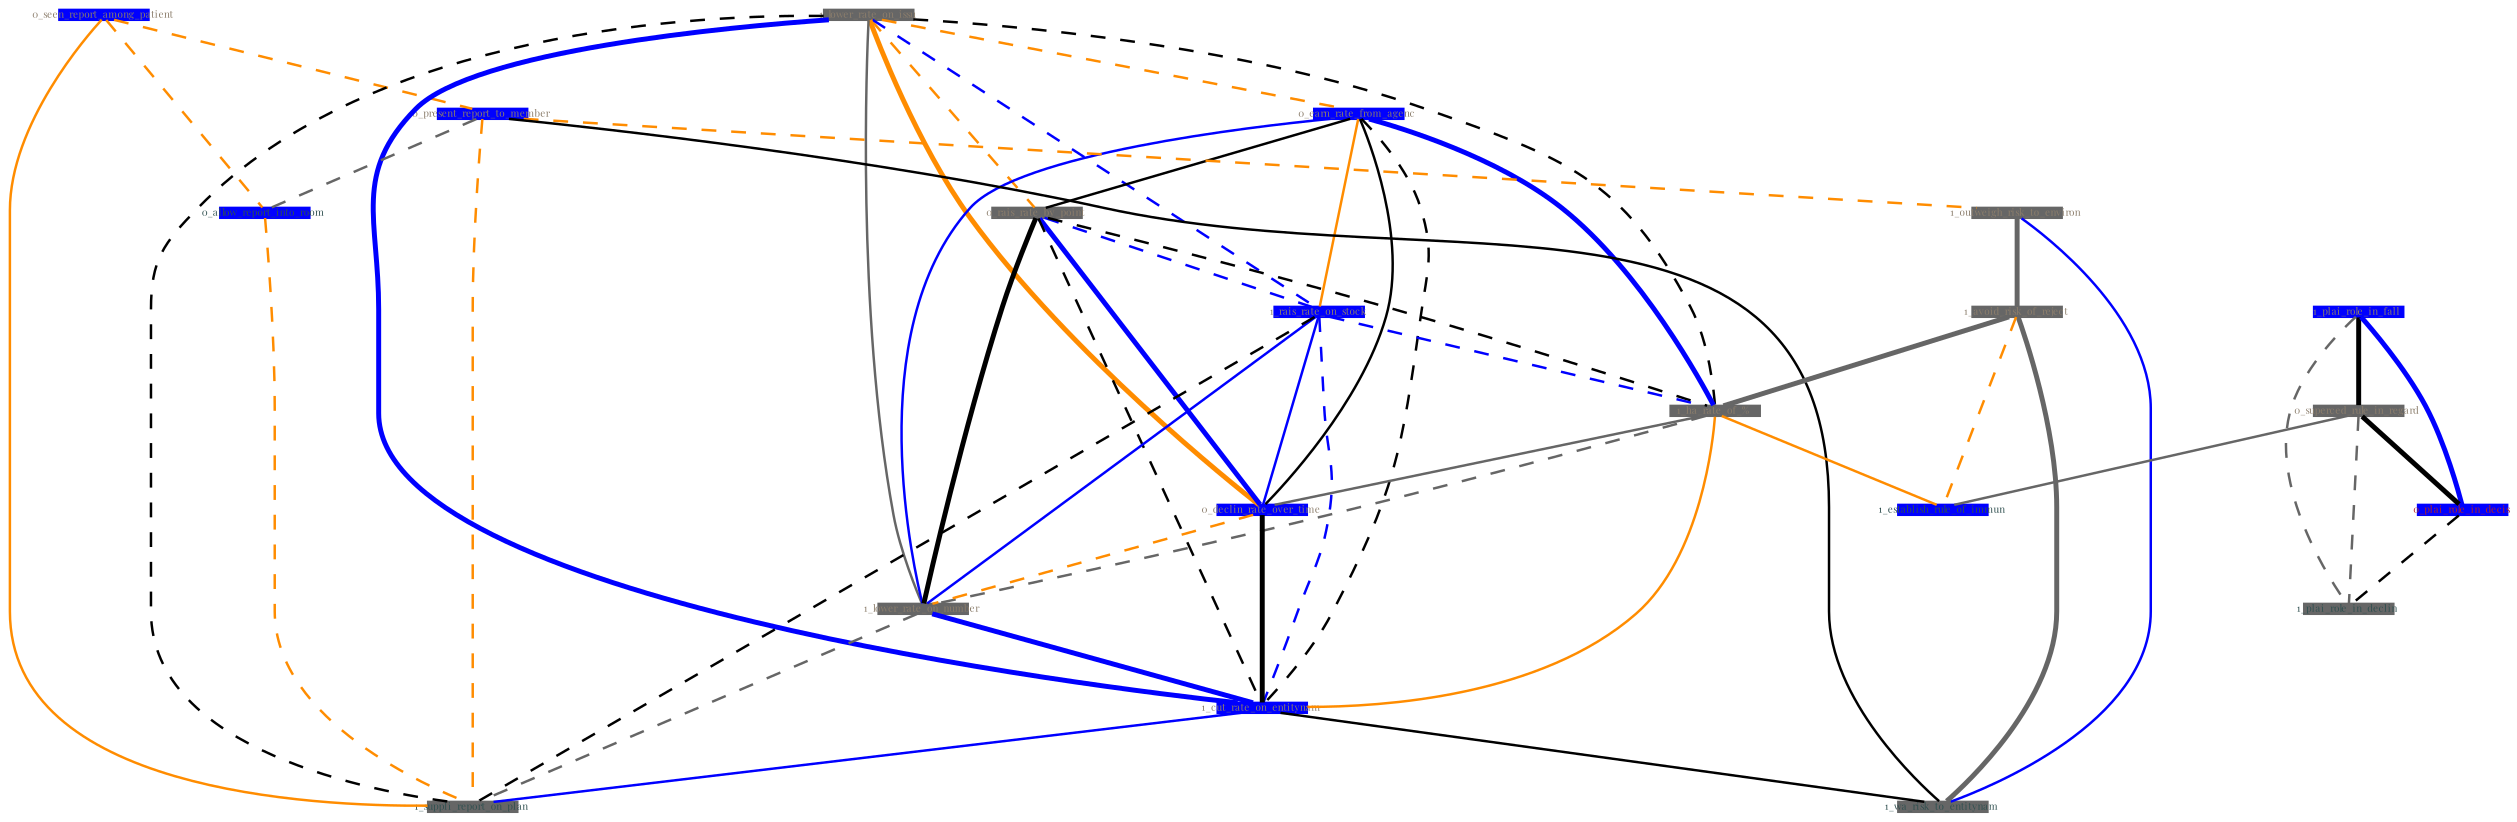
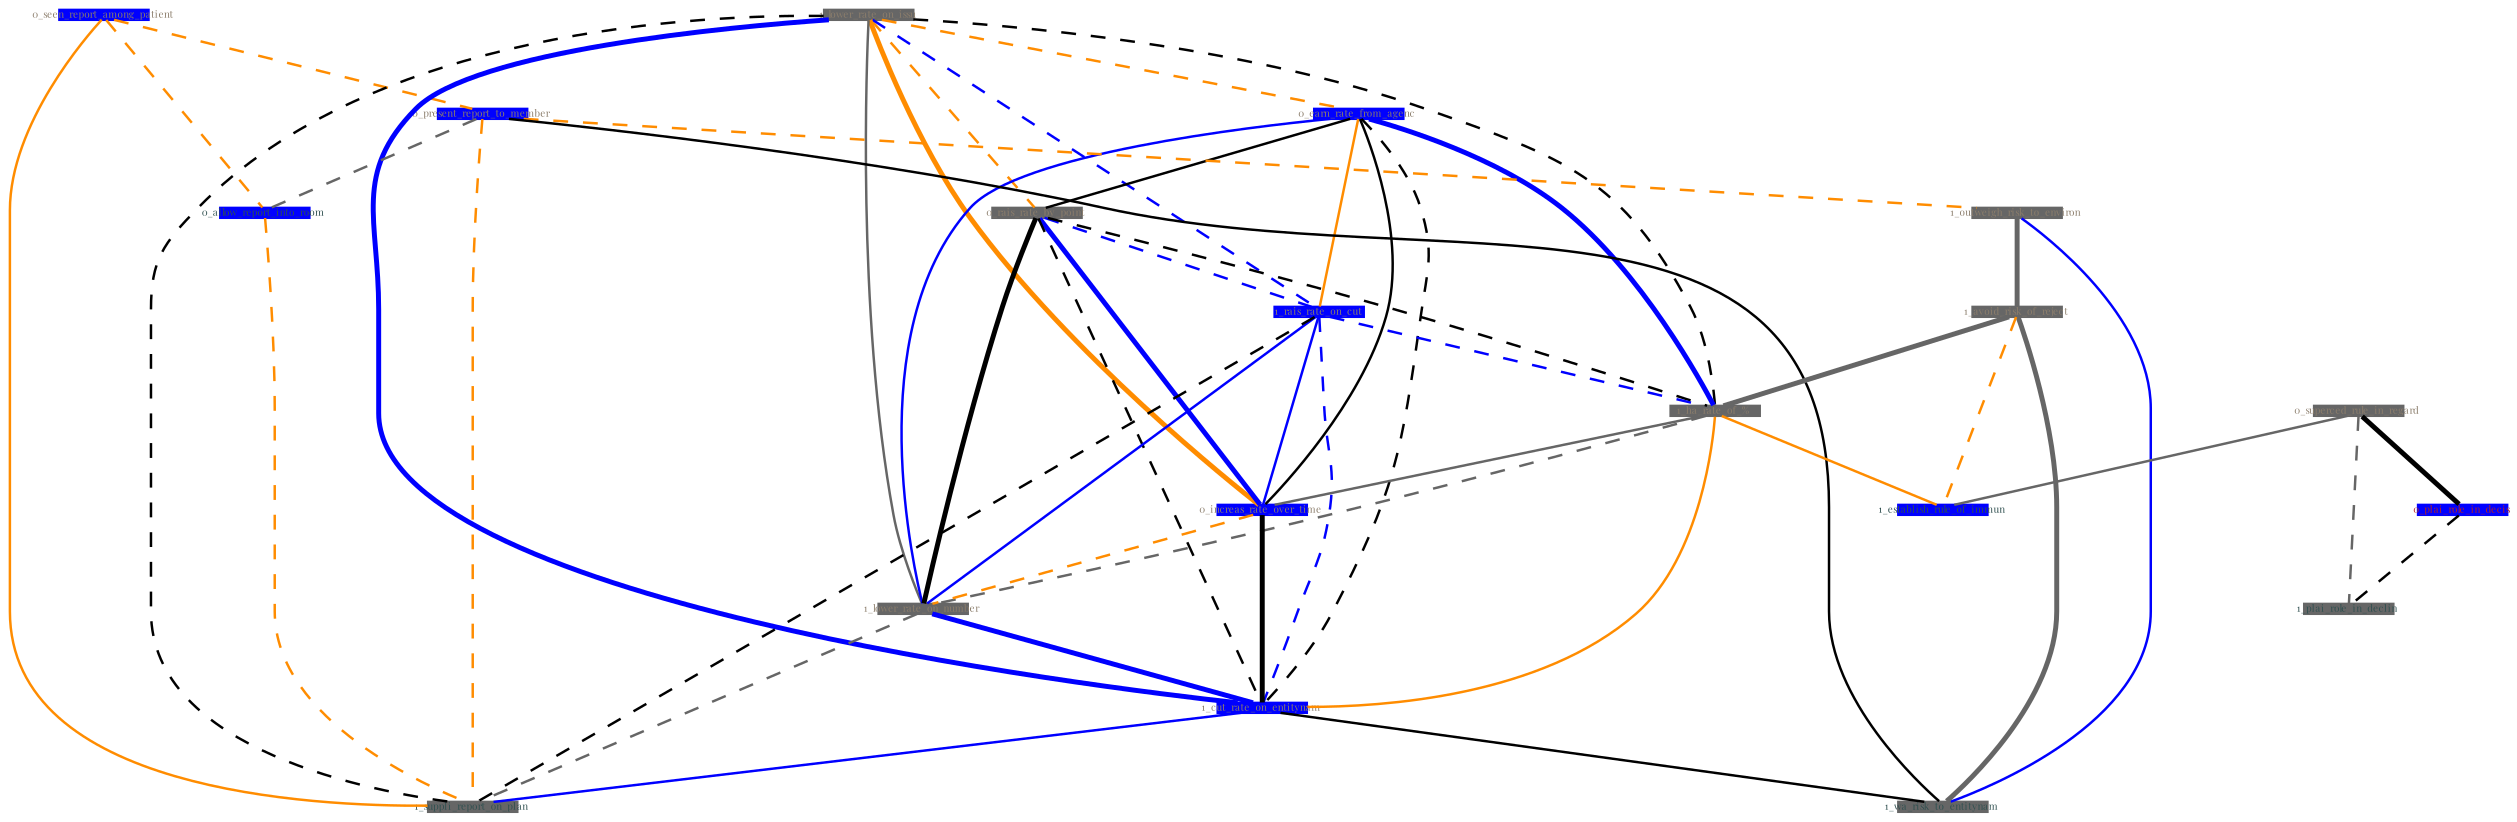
  graph {
    fontname="Playfair Display"
    node [color=blue fixedsize=true fontcolor="#8b7d6b" fontname="Playfair Display" fontsize=4 shape=polygon style=filled]
    edge [color=black fontname="Playfair Display" style=dashed w=1]
    "0_seen_report_among_patient " [height=.06 width=.5]
-   "1_plai_role_in_fall " [height=.06 width=.5]
    "1_lower_rate_on_issu " [color=gray40 height=.06 width=.5]
    "0_earn_rate_from_agenc " [height=.06 width=.5]
    "0_present_report_to_member " [height=.06 width=.5]
    "1_outweigh_risk_to_environ " [color=gray40 height=.06 width=.5]
    "1_avoid_risk_of_reject " [color=gray40 height=.06 width=.5]
    "0_superced_rule_in_regard " [color=gray40 height=.06 width=.5]
    "0_rais_rate_by_point " [color=gray40 height=.06 width=.5]
-   "1_rais_rate_on_stock " [height=.06 width=.5]
+   "1_rais_rate_on_stock " [height=.06 width=.5 label="1_rais_rate_on_cut"]
    "1_ha_rate_of_% " [color=gray40 height=.06 width=.5]
-   "0_increas_rate_over_time " [height=.06 width=.5 label="0_declin_rate_over_time"]
+   "0_increas_rate_over_time " [height=.06 width=.5]
    "1_lower_rate_on_number " [color=gray40 height=.06 width=.5]
    "1_cut_rate_on_entitynam " [height=.06 width=.5]
    "0_plai_role_in_decis " [fontcolor="#b22222" height=.06 width=.5]
    "0_allow_report_into_room " [fontcolor="#2f4f4f" height=.06 width=.5]
    "1_suppli_report_on_plan " [color=gray40 fontcolor="#2f4f4f" height=.06 width=.5]
    "1_plai_role_in_declin " [color=gray40 fontcolor="#2f4f4f" height=.06 width=.5]
    "1_wa_risk_to_entitynam " [color=gray40 fontcolor="#2f4f4f" height=.06 width=.5]
    "1_establish_rule_of_immun " [fontcolor="#2f4f4f" height=.06 width=.5]
    subgraph sub_1 {
      "0_seen_report_among_patient "
-     "1_plai_role_in_fall "
      "1_lower_rate_on_issu "
      "0_earn_rate_from_agenc "
      "0_present_report_to_member "
      "1_outweigh_risk_to_environ "
      "1_avoid_risk_of_reject "
      "0_superced_rule_in_regard "
      "0_rais_rate_by_point "
      "1_rais_rate_on_stock "
      "1_ha_rate_of_% "
      "0_increas_rate_over_time "
      "1_lower_rate_on_number "
      "1_cut_rate_on_entitynam "
    }
    subgraph sub_2 {
      "0_plai_role_in_decis "
    }
    "0_seen_report_among_patient " -- "0_present_report_to_member " [color=darkorange]
    "0_seen_report_among_patient " -- "0_allow_report_into_room " [color=darkorange]
    "0_seen_report_among_patient " -- "1_suppli_report_on_plan " [color=darkorange style=solid]
-   "1_plai_role_in_fall " -- "0_superced_rule_in_regard " [style=bold]
-   "1_plai_role_in_fall " -- "0_plai_role_in_decis " [color=blue style=bold w=3]
-   "1_plai_role_in_fall " -- "1_plai_role_in_declin " [color=gray40 w=3]
    "1_lower_rate_on_issu " -- "0_earn_rate_from_agenc " [color=darkorange]
    "1_lower_rate_on_issu " -- "0_rais_rate_by_point " [color=darkorange]
    "1_lower_rate_on_issu " -- "1_rais_rate_on_stock " [color=blue w=2]
    "1_lower_rate_on_issu " -- "1_ha_rate_of_% "
    "1_lower_rate_on_issu " -- "0_increas_rate_over_time " [color=darkorange style=bold]
    "1_lower_rate_on_issu " -- "1_lower_rate_on_number " [color=gray40 style=solid w=3]
    "1_lower_rate_on_issu " -- "1_cut_rate_on_entitynam " [color=blue style=bold w=2]
    "1_lower_rate_on_issu " -- "1_suppli_report_on_plan "
    "0_earn_rate_from_agenc " -- "0_rais_rate_by_point " [style=solid]
    "0_earn_rate_from_agenc " -- "1_rais_rate_on_stock " [color=darkorange style=solid]
    "0_earn_rate_from_agenc " -- "1_ha_rate_of_% " [color=blue style=bold]
    "0_earn_rate_from_agenc " -- "0_increas_rate_over_time " [style=solid]
    "0_earn_rate_from_agenc " -- "1_lower_rate_on_number " [color=blue style=solid]
    "0_earn_rate_from_agenc " -- "1_cut_rate_on_entitynam "
    "0_present_report_to_member " -- "1_outweigh_risk_to_environ " [color=darkorange]
    "0_present_report_to_member " -- "0_allow_report_into_room " [color=gray40]
    "0_present_report_to_member " -- "1_suppli_report_on_plan " [color=darkorange]
    "0_present_report_to_member " -- "1_wa_risk_to_entitynam " [style=solid]
    "1_outweigh_risk_to_environ " -- "1_avoid_risk_of_reject " [color=gray40 style=bold]
    "1_outweigh_risk_to_environ " -- "1_wa_risk_to_entitynam " [color=blue style=solid w=2]
    "1_avoid_risk_of_reject " -- "1_ha_rate_of_% " [color=gray40 style=bold]
    "1_avoid_risk_of_reject " -- "1_wa_risk_to_entitynam " [color=gray40 style=bold]
    "1_avoid_risk_of_reject " -- "1_establish_rule_of_immun " [color=darkorange]
    "0_superced_rule_in_regard " -- "0_plai_role_in_decis " [style=bold]
    "0_superced_rule_in_regard " -- "1_plai_role_in_declin " [color=gray40]
    "0_superced_rule_in_regard " -- "1_establish_rule_of_immun " [color=gray40 style=solid]
    "0_rais_rate_by_point " -- "1_rais_rate_on_stock " [color=blue w=2]
    "0_rais_rate_by_point " -- "1_ha_rate_of_% "
    "0_rais_rate_by_point " -- "0_increas_rate_over_time " [color=blue style=bold]
    "0_rais_rate_by_point " -- "1_lower_rate_on_number " [style=bold]
    "0_rais_rate_by_point " -- "1_cut_rate_on_entitynam "
    "1_rais_rate_on_stock " -- "1_ha_rate_of_% " [color=blue]
    "1_rais_rate_on_stock " -- "0_increas_rate_over_time " [color=blue style=solid]
    "1_rais_rate_on_stock " -- "1_lower_rate_on_number " [color=blue style=solid w=2]
    "1_rais_rate_on_stock " -- "1_cut_rate_on_entitynam " [color=blue w=2]
    "1_rais_rate_on_stock " -- "1_suppli_report_on_plan "
    "1_ha_rate_of_% " -- "0_increas_rate_over_time " [color=gray40 style=solid]
    "1_ha_rate_of_% " -- "1_lower_rate_on_number " [color=gray40]
    "1_ha_rate_of_% " -- "1_cut_rate_on_entitynam " [color=darkorange style=solid]
    "1_ha_rate_of_% " -- "1_establish_rule_of_immun " [color=darkorange style=solid]
    "0_increas_rate_over_time " -- "1_lower_rate_on_number " [color=darkorange]
    "0_increas_rate_over_time " -- "1_cut_rate_on_entitynam " [style=bold]
    "1_lower_rate_on_number " -- "1_cut_rate_on_entitynam " [color=blue style=bold w=2]
    "1_lower_rate_on_number " -- "1_suppli_report_on_plan " [color=gray40]
    "1_cut_rate_on_entitynam " -- "1_suppli_report_on_plan " [color=blue style=solid]
    "1_cut_rate_on_entitynam " -- "1_wa_risk_to_entitynam " [style=solid]
    "0_plai_role_in_decis " -- "1_plai_role_in_declin " [w=3]
    "0_allow_report_into_room " -- "1_suppli_report_on_plan " [color=darkorange]
  }
